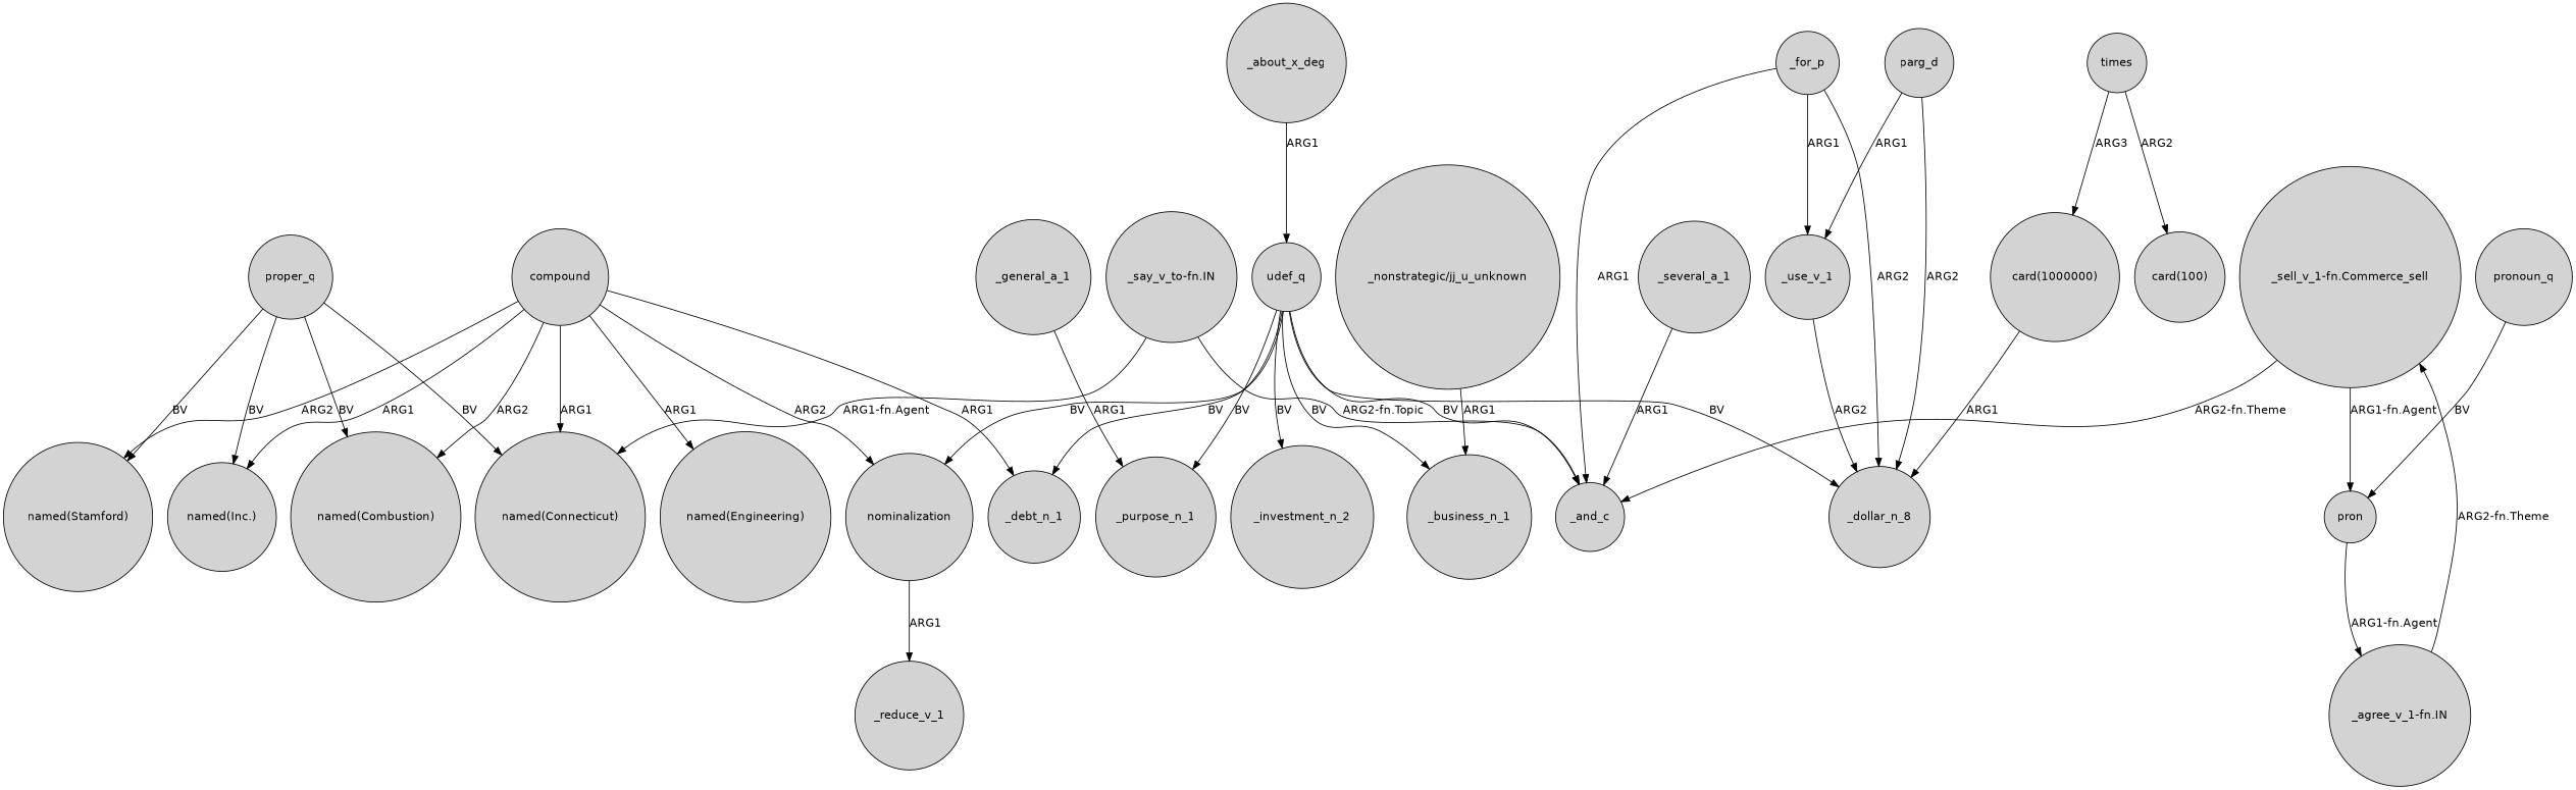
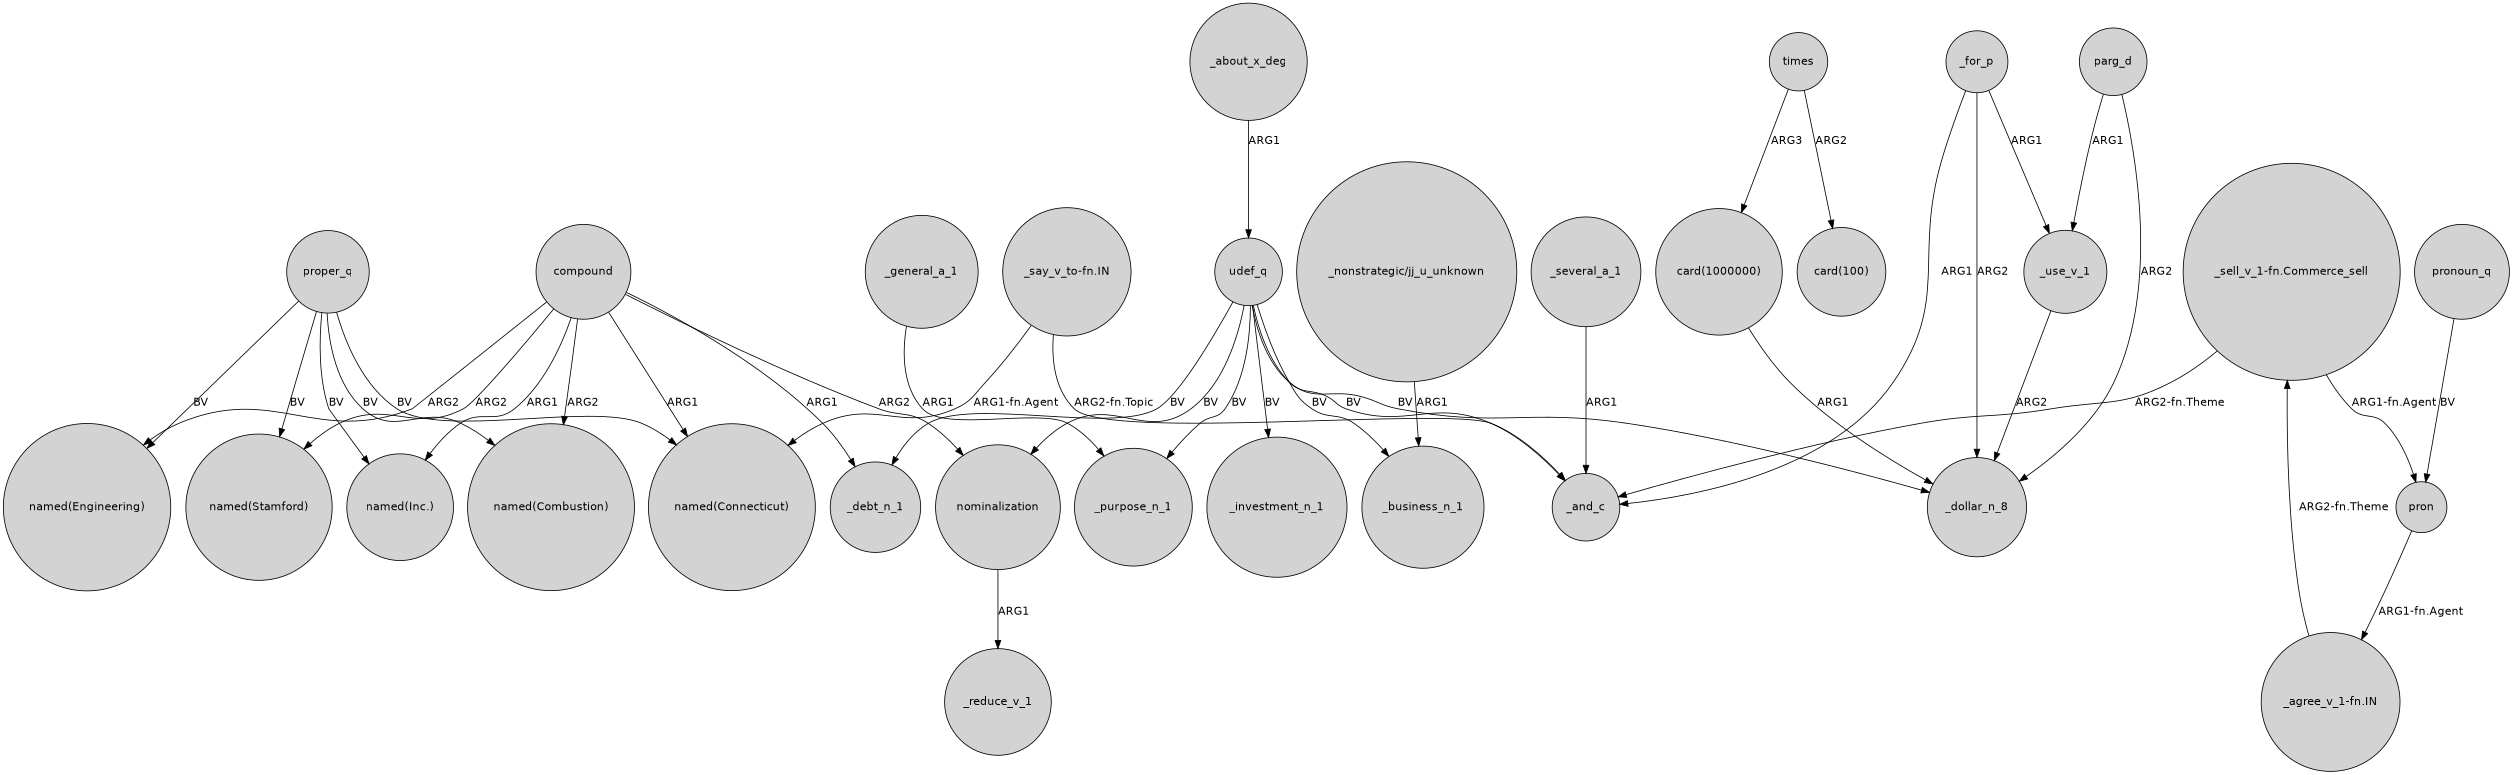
  digraph {
    fontname="DejaVu Sans"
    node [fontname="DejaVu Sans" shape=circle style=filled]
    edge [fontname="DejaVu Sans"]
    proper_q
    "named(Inc.)"
    "named(Combustion)"
    "named(Engineering)"
    "named(Stamford)"
    "named(Connecticut)"
    n7 [label=_dollar_n_8]
    "card(1000000)"
    parg_d
    _use_v_1
    compound
    _debt_n_1
    nominalization
    _reduce_v_1
    times
    "card(100)"
    _several_a_1
    _and_c
    _for_p
    _general_a_1
    _purpose_n_1
    udef_q
-   _investment_n_1 [label=_investment_n_2]
+   _investment_n_1
    _business_n_1
    "_say_v_to-fn.IN"
    "_agree_v_1-fn.IN"
    "_sell_v_1-fn.Commerce_sell"
    pron
    _about_x_deg
    pronoun_q
    "_nonstrategic/jj_u_unknown"
    proper_q -> "named(Inc.)" [label=BV]
    proper_q -> "named(Combustion)" [label=BV]
+   proper_q -> "named(Engineering)" [label=BV]
    proper_q -> "named(Stamford)" [label=BV]
    proper_q -> "named(Connecticut)" [label=BV]
    "card(1000000)" -> n7 [label=ARG1]
    parg_d -> n7 [label=ARG2]
    parg_d -> _use_v_1 [label=ARG1]
    _use_v_1 -> n7 [label=ARG2]
    compound -> "named(Inc.)" [label=ARG1]
    compound -> "named(Combustion)" [label=ARG2]
-   compound -> "named(Engineering)" [label=ARG1]
+   compound -> "named(Engineering)" [label=ARG2]
    compound -> "named(Stamford)" [label=ARG2]
    compound -> "named(Connecticut)" [label=ARG1]
    compound -> _debt_n_1 [label=ARG1]
    compound -> nominalization [label=ARG2]
    nominalization -> _reduce_v_1 [label=ARG1]
    times -> "card(1000000)" [label=ARG3]
    times -> "card(100)" [label=ARG2]
    _several_a_1 -> _and_c [label=ARG1]
    _for_p -> n7 [label=ARG2]
    _for_p -> _use_v_1 [label=ARG1]
    _for_p -> _and_c [label=ARG1]
    _general_a_1 -> _purpose_n_1 [label=ARG1]
    udef_q -> n7 [label=BV]
    udef_q -> _debt_n_1 [label=BV]
    udef_q -> nominalization [label=BV]
    udef_q -> _and_c [label=BV]
    udef_q -> _purpose_n_1 [label=BV]
    udef_q -> _investment_n_1 [label=BV]
    udef_q -> _business_n_1 [label=BV]
    "_say_v_to-fn.IN" -> "named(Connecticut)" [label="ARG1-fn.Agent"]
    "_say_v_to-fn.IN" -> _and_c [label="ARG2-fn.Topic"]
    "_agree_v_1-fn.IN" -> "_sell_v_1-fn.Commerce_sell" [label="ARG2-fn.Theme"]
    "_sell_v_1-fn.Commerce_sell" -> _and_c [label="ARG2-fn.Theme"]
    "_sell_v_1-fn.Commerce_sell" -> pron [label="ARG1-fn.Agent"]
    pron -> "_agree_v_1-fn.IN" [label="ARG1-fn.Agent"]
    _about_x_deg -> udef_q [label=ARG1]
    pronoun_q -> pron [label=BV]
    "_nonstrategic/jj_u_unknown" -> _business_n_1 [label=ARG1]
  }
